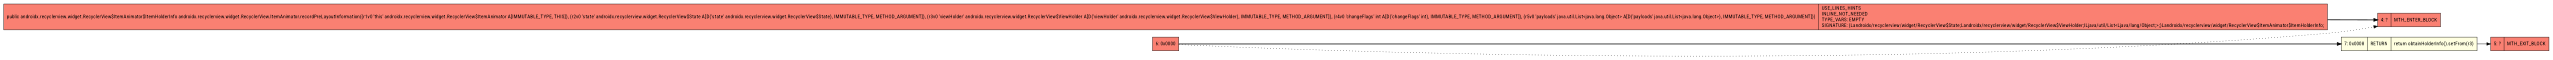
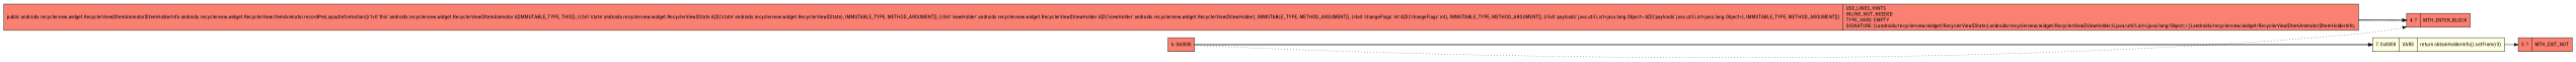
  digraph {
    fontname="Roboto Condensed"
    rankdir=LR
    node [fillcolor=salmon fontname="Roboto Condensed" shape=record style=filled]
    edge [fontname="Roboto Condensed" style=bold]
    n1 [label="{4\:\ ?|MTH_ENTER_BLOCK\l}"]
    n2 [label="{6\:\ 0x0000}"]
-   n3 [fillcolor=lightyellow label="{7\:\ 0x0008|RETURN\l|return obtainHolderInfo().setFrom(r3)\l}"]
-   n4 [label="{5\:\ ?|MTH_EXIT_BLOCK\l}"]
+   n3 [fillcolor=lightyellow label="{7\:\ 0x0008|VARS\l|return obtainHolderInfo().setFrom(r3)\l}"]
+   n4 [label="{5\:\ ?|MTH_EXIT_NOT\l}"]
    n5 [label="{public androidx.recyclerview.widget.RecyclerView$ItemAnimator$ItemHolderInfo androidx.recyclerview.widget.RecyclerView.ItemAnimator.recordPreLayoutInformation((r1v0 'this' androidx.recyclerview.widget.RecyclerView$ItemAnimator A[IMMUTABLE_TYPE, THIS]), (r2v0 'state' androidx.recyclerview.widget.RecyclerView$State A[D('state' androidx.recyclerview.widget.RecyclerView$State), IMMUTABLE_TYPE, METHOD_ARGUMENT]), (r3v0 'viewHolder' androidx.recyclerview.widget.RecyclerView$ViewHolder A[D('viewHolder' androidx.recyclerview.widget.RecyclerView$ViewHolder), IMMUTABLE_TYPE, METHOD_ARGUMENT]), (r4v0 'changeFlags' int A[D('changeFlags' int), IMMUTABLE_TYPE, METHOD_ARGUMENT]), (r5v0 'payloads' java.util.List\<java.lang.Object\> A[D('payloads' java.util.List\<java.lang.Object\>), IMMUTABLE_TYPE, METHOD_ARGUMENT]))  | USE_LINES_HINTS\lINLINE_NOT_NEEDED\lTYPE_VARS: EMPTY\lSIGNATURE: (Landroidx\/recyclerview\/widget\/RecyclerView$State;Landroidx\/recyclerview\/widget\/RecyclerView$ViewHolder;ILjava\/util\/List\<Ljava\/lang\/Object;\>;)Landroidx\/recyclerview\/widget\/RecyclerView$ItemAnimator$ItemHolderInfo;\l}"]
    n2 -> n1 [style=dotted]
    n2 -> n3
    n3 -> n4 [style=solid]
    n5 -> n1
  }
